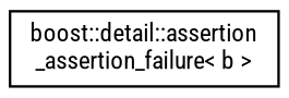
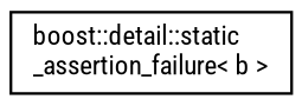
  digraph {
    rankdir=TB
    fontname="Roboto Condensed"
-   n1 [color=black fillcolor=white fontname="Roboto Condensed" fontsize=10 height=0.2 label="boost::detail::assertion\l_assertion_failure\< b \>" shape=record style=filled width=0.4]
+   n1 [color=black fillcolor=white fontname="Roboto Condensed" fontsize=10 height=0.2 label="boost::detail::static\l_assertion_failure\< b \>" shape=record style=filled width=0.4]
  }
